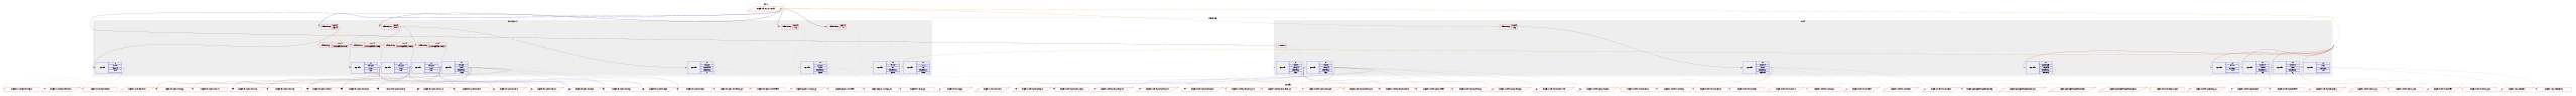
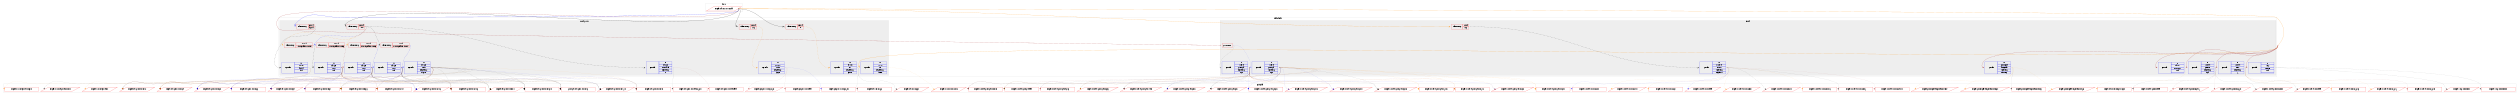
  digraph {
    compound=true
    concentrate=true
    fontname=Helvetica
    fontsize=10
    newrank=true
    rankdir=TB
    ranksep=1.5
    node [color=red fontname=Helvetica fontsize=10 shape=parallelogram]
    edge [arrowhead=vee color=black headport=w style=dotted tailport=e weight=100]
    n1 [label="portage://dev-libs/libxml2-2.9.9" width=4]
    n2 [color=blue label=<<TABLE BORDER="0" CELLBORDER="1" CELLSPACING="0" CELLPADDING="4" WIDTH="220"><TR><TD ROWSPAN="6" CELLPADDING="30">pack_dep</TD></TR><TR><TD WIDTH="110">no</TD></TR><TR><TD>sys-devel</TD></TR><TR><TD>automake</TD></TR><TR><TD>greaterequal</TD></TR><TR><TD>1.16.1</TD></TR></TABLE>> shape=none]
    n3 [color=blue label=<<TABLE BORDER="0" CELLBORDER="1" CELLSPACING="0" CELLPADDING="4" WIDTH="220"><TR><TD ROWSPAN="6" CELLPADDING="30">pack_dep</TD></TR><TR><TD WIDTH="110">no</TD></TR><TR><TD>sys-devel</TD></TR><TR><TD>automake</TD></TR><TR><TD>greaterequal</TD></TR><TR><TD>1.15.1</TD></TR></TABLE>> shape=none]
    n4 [label=<<TABLE BORDER="0" CELLBORDER="1" CELLSPACING="0" CELLPADDING="4"><TR><TD CELLPADDING="10">any_of_group</TD></TR></TABLE>> shape=none]
    n5 [color=blue label=<<TABLE BORDER="0" CELLBORDER="1" CELLSPACING="0" CELLPADDING="4" WIDTH="220"><TR><TD ROWSPAN="6" CELLPADDING="30">pack_dep</TD></TR><TR><TD WIDTH="110">no</TD></TR><TR><TD>sys-devel</TD></TR><TR><TD>binutils</TD></TR><TR><TD>greaterequal</TD></TR><TR><TD>2.15.92.0.2</TD></TR></TABLE>> shape=none]
    n6 [label=<<TABLE BORDER="0" CELLBORDER="1" CELLSPACING="0" CELLPADDING="4"><TR><TD ROWSPAN="3" CELLPADDING="10">use_conditional</TD></TR><TR><TD>positive</TD></TR><TR><TD>hppa</TD></TR></TABLE>> shape=none]
    n7 [color=blue label=<<TABLE BORDER="0" CELLBORDER="1" CELLSPACING="0" CELLPADDING="4" WIDTH="220"><TR><TD ROWSPAN="6" CELLPADDING="30">pack_dep</TD></TR><TR><TD WIDTH="110">no</TD></TR><TR><TD>app-portage</TD></TR><TR><TD>elt-patches</TD></TR><TR><TD>greaterequal</TD></TR><TR><TD>20170815</TD></TR></TABLE>> shape=none]
    n8 [color=blue label=<<TABLE BORDER="0" CELLBORDER="1" CELLSPACING="0" CELLPADDING="4" WIDTH="220"><TR><TD ROWSPAN="6" CELLPADDING="30">pack_dep</TD></TR><TR><TD WIDTH="110">no</TD></TR><TR><TD>dev-util</TD></TR><TR><TD>gtk-doc-am</TD></TR><TR><TD>none</TD></TR><TR><TD></TD></TR></TABLE>> shape=none]
    n9 [color=blue label=<<TABLE BORDER="0" CELLBORDER="1" CELLSPACING="0" CELLPADDING="4" WIDTH="220"><TR><TD ROWSPAN="6" CELLPADDING="30">pack_dep</TD></TR><TR><TD WIDTH="110">no</TD></TR><TR><TD>sys-devel</TD></TR><TR><TD>autoconf</TD></TR><TR><TD>greaterequal</TD></TR><TR><TD>2.69</TD></TR></TABLE>> shape=none]
    n10 [color=blue label=<<TABLE BORDER="0" CELLBORDER="1" CELLSPACING="0" CELLPADDING="4" WIDTH="220"><TR><TD ROWSPAN="6" CELLPADDING="30">pack_dep</TD></TR><TR><TD WIDTH="110">no</TD></TR><TR><TD>sys-devel</TD></TR><TR><TD>libtool</TD></TR><TR><TD>greaterequal</TD></TR><TR><TD>2.4</TD></TR></TABLE>> shape=none]
    n11 [color=blue label=<<TABLE BORDER="0" CELLBORDER="1" CELLSPACING="0" CELLPADDING="4" WIDTH="220"><TR><TD ROWSPAN="6" CELLPADDING="30">pack_dep</TD></TR><TR><TD WIDTH="110">no</TD></TR><TR><TD>virtual</TD></TR><TR><TD>pkgconfig</TD></TR><TR><TD>none</TD></TR><TR><TD></TD></TR></TABLE>> shape=none]
    n12 [color=blue label=<<TABLE BORDER="0" CELLBORDER="1" CELLSPACING="0" CELLPADDING="4" WIDTH="220"><TR><TD ROWSPAN="6" CELLPADDING="30">pack_dep</TD></TR><TR><TD WIDTH="110">no</TD></TR><TR><TD>dev-libs</TD></TR><TR><TD>icu</TD></TR><TR><TD>greaterequal</TD></TR><TR><TD>51.2-r1</TD></TR></TABLE>> shape=none]
    n13 [label=<<TABLE BORDER="0" CELLBORDER="1" CELLSPACING="0" CELLPADDING="4"><TR><TD ROWSPAN="3" CELLPADDING="10">use_conditional</TD></TR><TR><TD>positive</TD></TR><TR><TD>icu</TD></TR></TABLE>> shape=none]
    n14 [color=blue label=<<TABLE BORDER="0" CELLBORDER="1" CELLSPACING="0" CELLPADDING="4" WIDTH="220"><TR><TD ROWSPAN="6" CELLPADDING="30">pack_dep</TD></TR><TR><TD WIDTH="110">no</TD></TR><TR><TD>app-arch</TD></TR><TR><TD>xz-utils</TD></TR><TR><TD>greaterequal</TD></TR><TR><TD>5.0.5-r1</TD></TR></TABLE>> shape=none]
    n15 [label=<<TABLE BORDER="0" CELLBORDER="1" CELLSPACING="0" CELLPADDING="4"><TR><TD ROWSPAN="3" CELLPADDING="10">use_conditional</TD></TR><TR><TD>positive</TD></TR><TR><TD>lzma</TD></TR></TABLE>> shape=none]
    n16 [color=blue label=<<TABLE BORDER="0" CELLBORDER="1" CELLSPACING="0" CELLPADDING="4" WIDTH="220"><TR><TD ROWSPAN="6" CELLPADDING="30">pack_dep</TD></TR><TR><TD WIDTH="110">no</TD></TR><TR><TD>dev-lang</TD></TR><TR><TD>python</TD></TR><TR><TD>greaterequal</TD></TR><TR><TD>2.7.5-r2</TD></TR></TABLE>> shape=none]
    n17 [label=<<TABLE BORDER="0" CELLBORDER="1" CELLSPACING="0" CELLPADDING="4"><TR><TD ROWSPAN="3" CELLPADDING="10">use_conditional</TD></TR><TR><TD>positive</TD></TR><TR><TD>python_targets_python2_7</TD></TR></TABLE>> shape=none]
    n18 [color=blue label=<<TABLE BORDER="0" CELLBORDER="1" CELLSPACING="0" CELLPADDING="4" WIDTH="220"><TR><TD ROWSPAN="6" CELLPADDING="30">pack_dep</TD></TR><TR><TD WIDTH="110">no</TD></TR><TR><TD>dev-lang</TD></TR><TR><TD>python</TD></TR><TR><TD>none</TD></TR><TR><TD></TD></TR></TABLE>> shape=none]
    n19 [label=<<TABLE BORDER="0" CELLBORDER="1" CELLSPACING="0" CELLPADDING="4"><TR><TD ROWSPAN="3" CELLPADDING="10">use_conditional</TD></TR><TR><TD>positive</TD></TR><TR><TD>python_targets_python3_7</TD></TR></TABLE>> shape=none]
    n20 [color=blue label=<<TABLE BORDER="0" CELLBORDER="1" CELLSPACING="0" CELLPADDING="4" WIDTH="220"><TR><TD ROWSPAN="6" CELLPADDING="30">pack_dep</TD></TR><TR><TD WIDTH="110">no</TD></TR><TR><TD>dev-lang</TD></TR><TR><TD>python</TD></TR><TR><TD>none</TD></TR><TR><TD></TD></TR></TABLE>> shape=none]
    n21 [label=<<TABLE BORDER="0" CELLBORDER="1" CELLSPACING="0" CELLPADDING="4"><TR><TD ROWSPAN="3" CELLPADDING="10">use_conditional</TD></TR><TR><TD>positive</TD></TR><TR><TD>python_targets_python3_5</TD></TR></TABLE>> shape=none]
    n22 [color=blue label=<<TABLE BORDER="0" CELLBORDER="1" CELLSPACING="0" CELLPADDING="4" WIDTH="220"><TR><TD ROWSPAN="6" CELLPADDING="30">pack_dep</TD></TR><TR><TD WIDTH="110">no</TD></TR><TR><TD>dev-lang</TD></TR><TR><TD>python</TD></TR><TR><TD>none</TD></TR><TR><TD></TD></TR></TABLE>> shape=none]
    n23 [label=<<TABLE BORDER="0" CELLBORDER="1" CELLSPACING="0" CELLPADDING="4"><TR><TD ROWSPAN="3" CELLPADDING="10">use_conditional</TD></TR><TR><TD>positive</TD></TR><TR><TD>python_targets_python3_6</TD></TR></TABLE>> shape=none]
    n24 [color=blue label=<<TABLE BORDER="0" CELLBORDER="1" CELLSPACING="0" CELLPADDING="4" WIDTH="220"><TR><TD ROWSPAN="6" CELLPADDING="30">pack_dep</TD></TR><TR><TD WIDTH="110">no</TD></TR><TR><TD>dev-lang</TD></TR><TR><TD>python-exec</TD></TR><TR><TD>greaterequal</TD></TR><TR><TD>2</TD></TR></TABLE>> shape=none]
    n25 [label=<<TABLE BORDER="0" CELLBORDER="1" CELLSPACING="0" CELLPADDING="4"><TR><TD ROWSPAN="3" CELLPADDING="10">use_conditional</TD></TR><TR><TD>positive</TD></TR><TR><TD>python</TD></TR></TABLE>> shape=none]
    n26 [color=blue label=<<TABLE BORDER="0" CELLBORDER="1" CELLSPACING="0" CELLPADDING="4" WIDTH="220"><TR><TD ROWSPAN="6" CELLPADDING="30">pack_dep</TD></TR><TR><TD WIDTH="110">no</TD></TR><TR><TD>sys-libs</TD></TR><TR><TD>readline</TD></TR><TR><TD>none</TD></TR><TR><TD></TD></TR></TABLE>> shape=none]
    n27 [label=<<TABLE BORDER="0" CELLBORDER="1" CELLSPACING="0" CELLPADDING="4"><TR><TD ROWSPAN="3" CELLPADDING="10">use_conditional</TD></TR><TR><TD>positive</TD></TR><TR><TD>readline</TD></TR></TABLE>> shape=none]
    n28 [color=blue label=<<TABLE BORDER="0" CELLBORDER="1" CELLSPACING="0" CELLPADDING="4" WIDTH="220"><TR><TD ROWSPAN="6" CELLPADDING="30">pack_dep</TD></TR><TR><TD WIDTH="110">no</TD></TR><TR><TD>sys-libs</TD></TR><TR><TD>zlib</TD></TR><TR><TD>greaterequal</TD></TR><TR><TD>1.2.8-r1</TD></TR></TABLE>> shape=none]
    n29 [label="portage://sys-devel/automake-1.10.3-r3" shape=box width=4]
    n30 [label="portage://sys-devel/automake-1.11.6-r3" shape=box width=4]
    n31 [label="portage://sys-devel/automake-1.12.6-r2" width=4]
    n32 [label="portage://sys-devel/automake-1.13.4-r2" shape=box width=4]
    n33 [label="portage://sys-devel/automake-1.14.1-r2" shape=box width=4]
    n34 [label="portage://sys-devel/automake-1.15.1-r2" width=4]
    n35 [label="portage://sys-devel/automake-1.16.1-r1" width=4]
    n36 [label="portage://sys-devel/automake-1.16.1-r2" width=4]
    n37 [label="portage://sys-devel/automake-1.4_p6-r2" shape=box width=4]
    n38 [label="portage://sys-devel/automake-1.5-r2" width=4]
    n39 [label="portage://sys-devel/automake-1.6.3-r2" width=4]
    n40 [label="portage://sys-devel/automake-1.7.9-r3" width=4]
    n41 [label="portage://sys-devel/automake-1.8.5-r5" width=4]
    n42 [label="portage://sys-devel/automake-1.9.6-r5" shape=box width=4]
    n43 [label="portage://sys-devel/automake-9999" shape=box width=4]
    n44 [label="portage://sys-devel/binutils-2.26.1" shape=box width=4]
    n45 [label="portage://sys-devel/binutils-2.27-r1" width=4]
    n46 [label="portage://sys-devel/binutils-2.28.1" shape=box width=4]
    n47 [label="portage://sys-devel/binutils-2.29.1-r1" shape=box width=4]
    n48 [label="portage://sys-devel/binutils-2.30-r4" shape=box width=4]
    n49 [label="portage://sys-devel/binutils-2.31.1-r6" shape=box width=4]
    n50 [label="portage://sys-devel/binutils-2.32-r1" width=4]
    n51 [label="portage://sys-devel/binutils-2.33.1" width=4]
    n52 [label="portage://sys-devel/binutils-9999" width=4]
    n53 [label="portage://app-portage/elt-patches-20170317" width=4]
    n54 [label="portage://app-portage/elt-patches-20170422" width=4]
    n55 [label="portage://app-portage/elt-patches-20170815" shape=box width=4]
    n56 [label="portage://app-portage/elt-patches-20170826.1" width=4]
    n57 [label="portage://dev-util/gtk-doc-am-1.25-r1" shape=box width=4]
    n58 [label="portage://sys-devel/autoconf-2.13-r1" width=4]
    n59 [label="portage://sys-devel/autoconf-2.64-r1" width=4]
    n60 [label="portage://sys-devel/autoconf-2.69-r4" width=4]
    n61 [label="portage://sys-devel/autoconf-9999" shape=box width=4]
    n62 [label="portage://sys-devel/libtool-2.4.6-r3" shape=box width=4]
    n63 [label="portage://sys-devel/libtool-2.4.6-r4" width=4]
    n64 [label="portage://sys-devel/libtool-2.4.6-r5" shape=box width=4]
    n65 [label="portage://sys-devel/libtool-9999" width=4]
    n66 [label="portage://virtual/pkgconfig-0-r1" shape=box width=4]
    n67 [label="portage://virtual/pkgconfig-1" width=4]
    n68 [label="portage://dev-libs/icu-64.2" shape=box width=4]
    n69 [label="portage://dev-libs/icu-65.1" width=4]
    n70 [label="portage://app-arch/xz-utils-5.2.4-r2" width=4]
    n71 [label="portage://app-arch/xz-utils-5.2.4-r3" shape=box width=4]
    n72 [label="portage://app-arch/xz-utils-9999" shape=box width=4]
    n73 [label="portage://dev-lang/python-2.7.15" shape=box width=4]
    n74 [label="portage://dev-lang/python-2.7.16" width=4]
    n75 [label="portage://dev-lang/python-2.7.17" shape=box width=4]
    n76 [label="portage://dev-lang/python-3.5.5" shape=box width=4]
    n77 [label="portage://dev-lang/python-3.5.7" shape=box width=4]
    n78 [label="portage://dev-lang/python-3.5.9" width=4]
    n79 [label="portage://dev-lang/python-3.6.5" shape=box width=4]
    n80 [label="portage://dev-lang/python-3.6.8" width=4]
    n81 [label="portage://dev-lang/python-3.6.9" width=4]
    n82 [label="portage://dev-lang/python-3.7.2" width=4]
    n83 [label="portage://dev-lang/python-3.7.3" shape=box width=4]
    n84 [label="portage://dev-lang/python-3.7.4-r1" width=4]
    n85 [label="automake://dev-lang/python-3.7.5" shape=box width=4]
    n86 [label="portage://dev-lang/python-3.7.5-r1" shape=box width=4]
    n87 [label="portage://dev-lang/python-3.8.0" width=4]
    n88 [label="portage://dev-lang/python-exec-2.4.6-r1" shape=box width=4]
    n89 [label="portage://dev-lang/python-exec-9999" shape=box width=4]
    n90 [label="portage://sys-libs/readline-7.0_p5-r1" shape=box width=4]
    n91 [label="portage://sys-libs/readline-8.0" width=4]
-   n92 [label="portage://sys-libs/readline-8.0_p1" shape=box width=4]
    n93 [label="portage://sys-libs/readline-8.0_p1-r1" width=4]
    n94 [label="portage://sys-libs/zlib-1.2.11-r2" width=4]
    subgraph cluster_1 {
      color=gray
      label=<<i>ebuild</i>>
      rank=same
      n1
    }
    subgraph cluster_2 {
      color=gray
      label=<<i>dependencies</i>>
      subgraph cluster_3 {
        color=gray
        fillcolor="#eeeeee"
        label=<<i>compile</i>>
        style=filled
        subgraph sub_4 {
          color=gray
          fillcolor="#eeeeee"
          label=<<i>compile</i>>
          style=filled
          n4
          subgraph sub_5 {
            color=gray
            fillcolor="#eeeeee"
            label=<<i>compile</i>>
            style=filled
            n2
          }
          subgraph sub_6 {
            color=gray
            fillcolor="#eeeeee"
            label=<<i>compile</i>>
            style=filled
            n3
          }
        }
        subgraph sub_7 {
          color=gray
          fillcolor="#eeeeee"
          label=<<i>compile</i>>
          style=filled
          n6
          subgraph sub_8 {
            color=gray
            fillcolor="#eeeeee"
            label=<<i>compile</i>>
            style=filled
            n5
          }
        }
        subgraph sub_9 {
          color=gray
          fillcolor="#eeeeee"
          label=<<i>compile</i>>
          style=filled
          n7
        }
        subgraph sub_10 {
          color=gray
          fillcolor="#eeeeee"
          label=<<i>compile</i>>
          style=filled
          n8
        }
        subgraph sub_11 {
          color=gray
          fillcolor="#eeeeee"
          label=<<i>compile</i>>
          style=filled
          n9
        }
        subgraph sub_12 {
          color=gray
          fillcolor="#eeeeee"
          label=<<i>compile</i>>
          style=filled
          n10
        }
        subgraph sub_13 {
          color=gray
          fillcolor="#eeeeee"
          label=<<i>compile</i>>
          style=filled
          n11
        }
      }
      subgraph cluster_14 {
        color=gray
        fillcolor="#eeeeee"
        label=<<i>compile and run</i>>
        style=filled
        subgraph sub_15 {
          color=gray
          fillcolor="#eeeeee"
          label=<<i>compile and run</i>>
          style=filled
          n13
          subgraph sub_16 {
            color=gray
            fillcolor="#eeeeee"
            label=<<i>compile and run</i>>
            style=filled
            n12
          }
        }
        subgraph sub_17 {
          color=gray
          fillcolor="#eeeeee"
          label=<<i>compile and run</i>>
          style=filled
          n15
          subgraph sub_18 {
            color=gray
            fillcolor="#eeeeee"
            label=<<i>compile and run</i>>
            style=filled
            n14
          }
        }
        subgraph sub_19 {
          color=gray
          fillcolor="#eeeeee"
          label=<<i>compile and run</i>>
          style=filled
          n25
          subgraph sub_20 {
            color=gray
            fillcolor="#eeeeee"
            label=<<i>compile and run</i>>
            style=filled
            n17
            subgraph sub_21 {
              color=gray
              fillcolor="#eeeeee"
              label=<<i>compile and run</i>>
              style=filled
              n16
            }
          }
          subgraph sub_22 {
            color=gray
            fillcolor="#eeeeee"
            label=<<i>compile and run</i>>
            style=filled
            n19
            subgraph sub_23 {
              color=gray
              fillcolor="#eeeeee"
              label=<<i>compile and run</i>>
              style=filled
              n18
            }
          }
          subgraph sub_24 {
            color=gray
            fillcolor="#eeeeee"
            label=<<i>compile and run</i>>
            style=filled
            n21
            subgraph sub_25 {
              color=gray
              fillcolor="#eeeeee"
              label=<<i>compile and run</i>>
              style=filled
              n20
            }
          }
          subgraph sub_26 {
            color=gray
            fillcolor="#eeeeee"
            label=<<i>compile and run</i>>
            style=filled
            n23
            subgraph sub_27 {
              color=gray
              fillcolor="#eeeeee"
              label=<<i>compile and run</i>>
              style=filled
              n22
            }
          }
          subgraph sub_28 {
            color=gray
            fillcolor="#eeeeee"
            label=<<i>compile and run</i>>
            style=filled
            n24
          }
        }
        subgraph sub_29 {
          color=gray
          fillcolor="#eeeeee"
          label=<<i>compile and run</i>>
          style=filled
          n27
          subgraph sub_30 {
            color=gray
            fillcolor="#eeeeee"
            label=<<i>compile and run</i>>
            style=filled
            n26
          }
        }
        subgraph sub_31 {
          color=gray
          fillcolor="#eeeeee"
          label=<<i>compile and run</i>>
          style=filled
          n28
        }
      }
      subgraph cluster_32 {
        color=gray
        fillcolor="#eeeeee"
        label=<<i>run</i>>
        style=filled
      }
    }
    subgraph cluster_33 {
      color=gray
      label=<<i>candidates</i>>
      rank=same
      subgraph sub_34 {
        color=black
        label=<<i>candidates</i>>
        nodesep=1
        rank=same
        n29
        n30
        n31
        n32
        n33
        n34
        n35
        n36
        n37
        n38
        n39
        n40
        n41
        n42
        n43
      }
      subgraph sub_35 {
        color=black
        label=<<i>candidates</i>>
        nodesep=1
        rank=same
        n29
        n30
        n31
        n32
        n33
        n34
        n35
        n36
        n37
        n38
        n39
        n40
        n41
        n42
        n43
      }
      subgraph sub_36 {
        color=black
        label=<<i>candidates</i>>
        nodesep=1
        rank=same
        n44
        n45
        n46
        n47
        n48
        n49
        n50
        n51
        n52
      }
      subgraph sub_37 {
        color=black
        label=<<i>candidates</i>>
        nodesep=1
        rank=same
        n53
        n54
        n55
        n56
      }
      subgraph sub_38 {
        color=black
        label=<<i>candidates</i>>
        nodesep=1
        rank=same
        n57
      }
      subgraph sub_39 {
        color=black
        label=<<i>candidates</i>>
        nodesep=1
        rank=same
        n58
        n59
        n60
        n61
      }
      subgraph sub_40 {
        color=black
        label=<<i>candidates</i>>
        nodesep=1
        rank=same
        n62
        n63
        n64
        n65
      }
      subgraph sub_41 {
        color=black
        label=<<i>candidates</i>>
        nodesep=1
        rank=same
        n66
        n67
      }
      subgraph sub_42 {
        color=black
        label=<<i>candidates</i>>
        nodesep=1
        rank=same
        n68
        n69
      }
      subgraph sub_43 {
        color=black
        label=<<i>candidates</i>>
        nodesep=1
        rank=same
        n70
        n71
        n72
      }
      subgraph sub_44 {
        color=black
        label=<<i>candidates</i>>
        nodesep=1
        rank=same
        n73
        n74
        n75
        n76
        n77
        n78
        n79
        n80
        n81
        n82
        n83
        n84
        n85
        n86
        n87
      }
      subgraph sub_45 {
        color=black
        label=<<i>candidates</i>>
        nodesep=1
        rank=same
        n73
        n74
        n75
        n76
        n77
        n78
        n79
        n80
        n81
        n82
        n83
        n84
        n85
        n86
        n87
      }
      subgraph sub_46 {
        color=black
        label=<<i>candidates</i>>
        nodesep=1
        rank=same
        n73
        n74
        n75
        n76
        n77
        n78
        n79
        n80
        n81
        n82
        n83
        n84
        n85
        n86
        n87
      }
      subgraph sub_47 {
        color=black
        label=<<i>candidates</i>>
        nodesep=1
        rank=same
        n73
        n74
        n75
        n76
        n77
        n78
        n79
        n80
        n81
        n82
        n83
        n84
        n85
        n86
        n87
      }
      subgraph sub_48 {
        color=black
        label=<<i>candidates</i>>
        nodesep=1
        rank=same
        n88
        n89
      }
      subgraph sub_49 {
        color=black
        label=<<i>candidates</i>>
        nodesep=1
        rank=same
        n90
        n91
-       n92
        n93
      }
      subgraph sub_50 {
        color=black
        label=<<i>candidates</i>>
        nodesep=1
        rank=same
        n94
      }
    }
    n1 -> n4 [arrowhead=oinv color=brown style=solid weight=20]
    n1 -> n6 [color=darkorange style=solid weight=20]
    n1 -> n7 [color=brown style=solid weight=20]
    n1 -> n8 [color=brown style=solid weight=20]
    n1 -> n9 [color=brown style=solid weight=20]
    n1 -> n10 [color=brown style=solid weight=20]
    n1 -> n11 [color=brown style=solid weight=20]
    n1 -> n13 [arrowhead=odotvee style=solid weight=20]
    n1 -> n15 [arrowhead=odotvee style=solid weight=20]
    n1 -> n25 [arrowhead=odotvee style=solid weight=20]
    n1 -> n27 [arrowhead=odotvee color=blue style=solid weight=20]
    n1 -> n28 [arrowhead=odotvee color=darkorange style=solid weight=20]
    n2 -> n29
    n2 -> n30 [color=darkorange]
    n2 -> n31 [color=blue]
    n2 -> n32 [color=brown]
    n2 -> n33 [color=darkorange]
    n2 -> n34
    n2 -> n35 [color=brown]
    n2 -> n36 [color=darkorange]
    n2 -> n37 [color=blue]
    n2 -> n38
    n2 -> n39
    n2 -> n40 [color=brown]
    n2 -> n41
    n2 -> n42 [color=blue]
    n2 -> n43 [color=darkorange]
    n3 -> n29 [color=brown]
    n3 -> n30 [color=darkorange]
    n3 -> n31 [color=darkorange]
    n3 -> n32 [color=darkorange]
    n3 -> n33 [color=darkorange]
    n3 -> n34
    n3 -> n35 [color=blue]
    n3 -> n36 [color=blue]
    n3 -> n37 [color=blue]
    n3 -> n38
    n3 -> n39 [color=blue]
    n3 -> n40
    n3 -> n41 [color=darkorange]
    n3 -> n42 [color=darkorange]
    n3 -> n43
    n4 -> n2 [arrowhead=oinv weight=20]
    n4 -> n3 [arrowhead=oinv color=blue weight=20]
    n5 -> n44 [color=darkorange]
    n5 -> n45 [color=darkorange]
    n5 -> n46 [color=blue]
    n5 -> n47 [color=brown]
    n5 -> n48
    n5 -> n49 [color=darkorange]
    n5 -> n50
    n5 -> n51 [color=darkorange]
    n5 -> n52 [color=blue]
    n6 -> n5 [style=dashed weight=20]
    n7 -> n53 [color=darkorange]
    n7 -> n54 [color=darkorange]
    n7 -> n55
    n7 -> n56 [color=darkorange]
    n8 -> n57 [color=darkorange]
    n9 -> n58
    n9 -> n59 [color=brown]
    n9 -> n60 [color=brown]
    n9 -> n61
    n10 -> n62 [color=brown]
    n10 -> n63 [color=darkorange]
    n10 -> n64 [color=darkorange]
    n10 -> n65
    n11 -> n66
    n11 -> n67
    n12 -> n68
    n12 -> n69
    n13 -> n12 [color=darkorange style=dashed weight=20]
    n14 -> n70 [color=brown]
    n14 -> n71 [color=blue]
    n14 -> n72 [color=brown]
    n15 -> n14 [color=darkorange style=dashed weight=20]
    n16 -> n73
    n16 -> n74 [color=brown]
    n16 -> n75
    n16 -> n76
    n16 -> n77 [color=darkorange]
    n16 -> n78 [color=brown]
    n16 -> n79 [color=brown]
    n16 -> n80
    n16 -> n81 [color=darkorange]
    n16 -> n82
    n16 -> n83 [color=darkorange]
    n16 -> n84 [color=blue]
    n16 -> n85
    n16 -> n86
    n16 -> n87
    n17 -> n16 [color=blue style=dashed weight=20]
    n18 -> n73 [color=darkorange]
    n18 -> n74
    n18 -> n75 [color=brown]
    n18 -> n76 [color=darkorange]
    n18 -> n77 [color=blue]
    n18 -> n78
    n18 -> n79 [color=darkorange]
    n18 -> n80 [color=brown]
    n18 -> n81
    n18 -> n82 [color=blue]
    n18 -> n83 [color=blue]
    n18 -> n84 [color=darkorange]
    n18 -> n85 [color=brown]
    n18 -> n86
    n18 -> n87 [color=darkorange]
    n19 -> n18 [style=dashed weight=20]
    n20 -> n73
    n20 -> n74 [color=blue]
    n20 -> n75 [color=brown]
    n20 -> n76
    n20 -> n77 [color=darkorange]
    n20 -> n78 [color=brown]
    n20 -> n79 [color=blue]
    n20 -> n80 [color=blue]
    n20 -> n81 [color=darkorange]
    n20 -> n82 [color=darkorange]
    n20 -> n83 [color=darkorange]
    n20 -> n84
    n20 -> n85
    n20 -> n86
    n20 -> n87
    n21 -> n20 [color=brown style=dashed weight=20]
    n22 -> n73 [color=brown]
    n22 -> n74 [color=blue]
    n22 -> n75 [color=darkorange]
    n22 -> n76 [color=darkorange]
    n22 -> n77 [color=blue]
    n22 -> n78 [color=blue]
    n22 -> n79 [color=blue]
    n22 -> n80 [color=blue]
    n22 -> n81 [color=brown]
    n22 -> n82 [color=darkorange]
    n22 -> n83
    n22 -> n84
    n22 -> n85
    n22 -> n86
    n22 -> n87
    n23 -> n22 [color=blue style=dashed weight=20]
    n24 -> n88
    n24 -> n89 [color=brown]
    n25 -> n17 [style=dashed weight=20]
    n25 -> n19 [color=darkorange style=dashed weight=20]
    n25 -> n21 [color=blue style=dashed weight=20]
    n25 -> n23 [color=darkorange style=dashed weight=20]
    n25 -> n24 [style=dashed weight=20]
    n26 -> n90 [color=darkorange]
    n26 -> n91 [color=darkorange]
-   n26 -> n92 [color=brown]
    n26 -> n93
    n27 -> n26 [style=dashed weight=20]
    n28 -> n94 [color=darkorange]
  }
